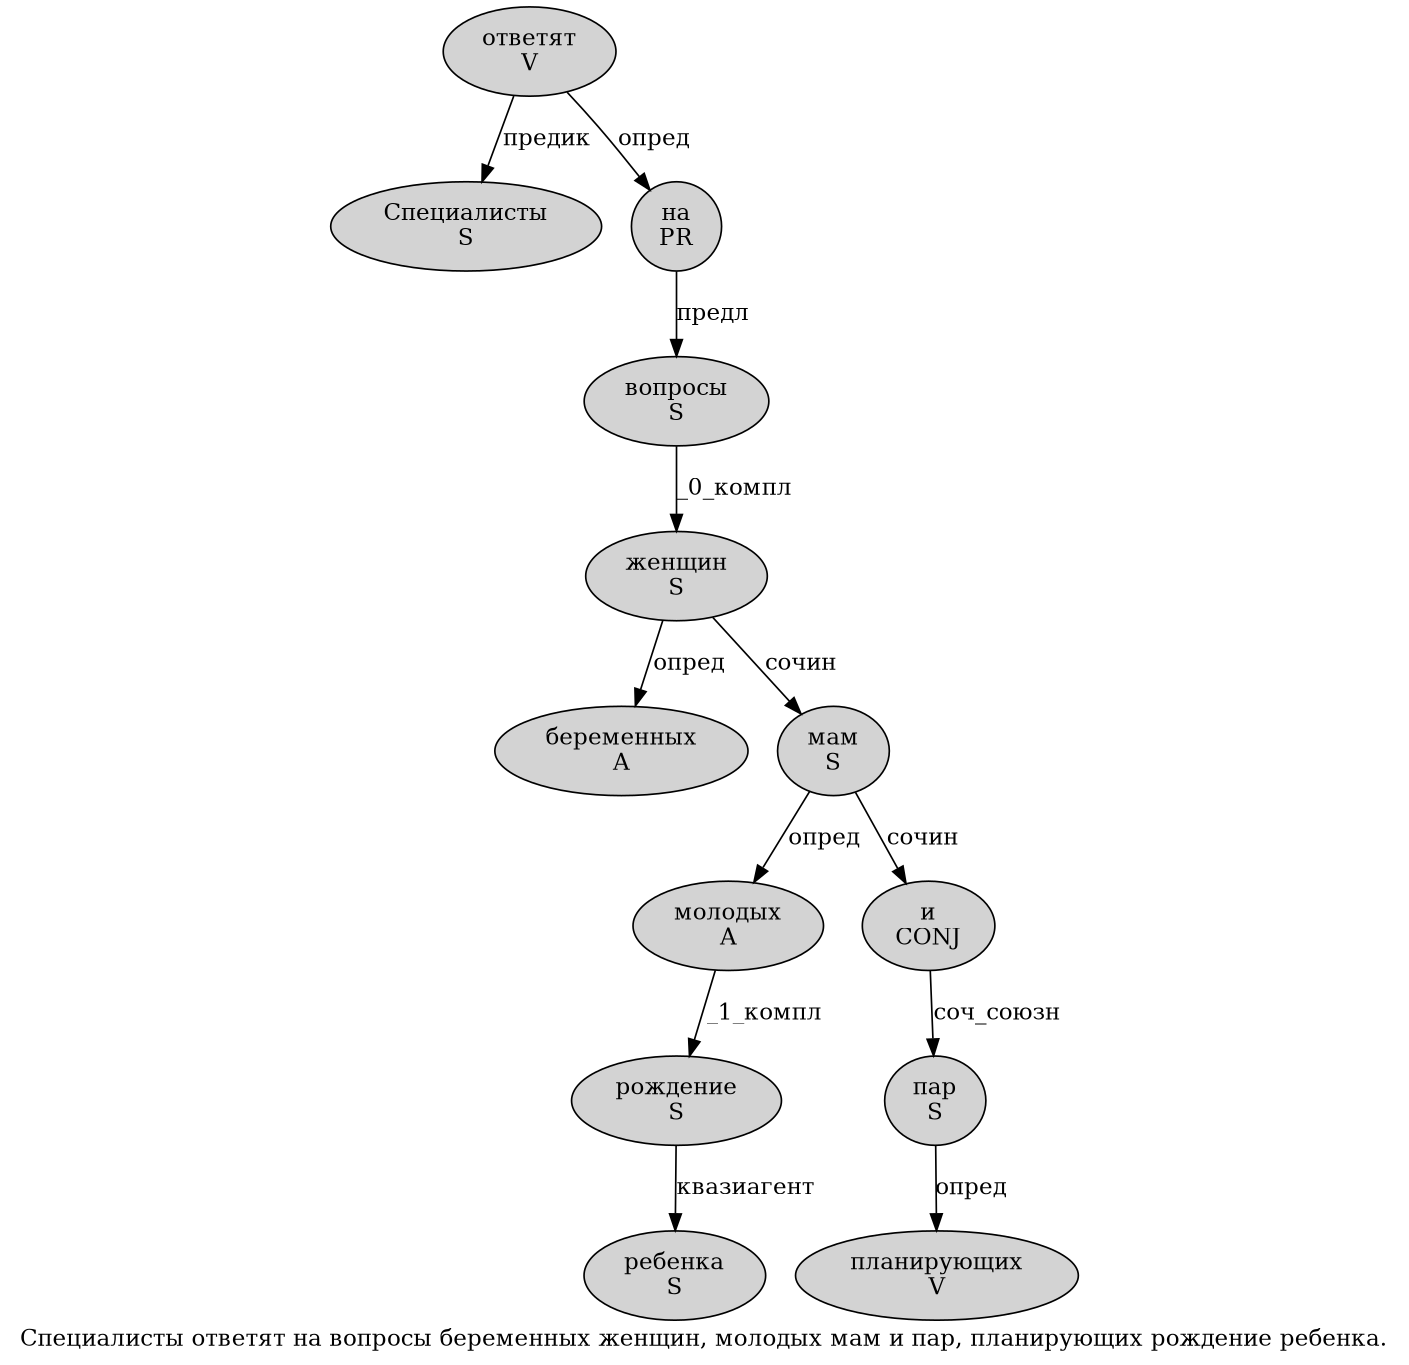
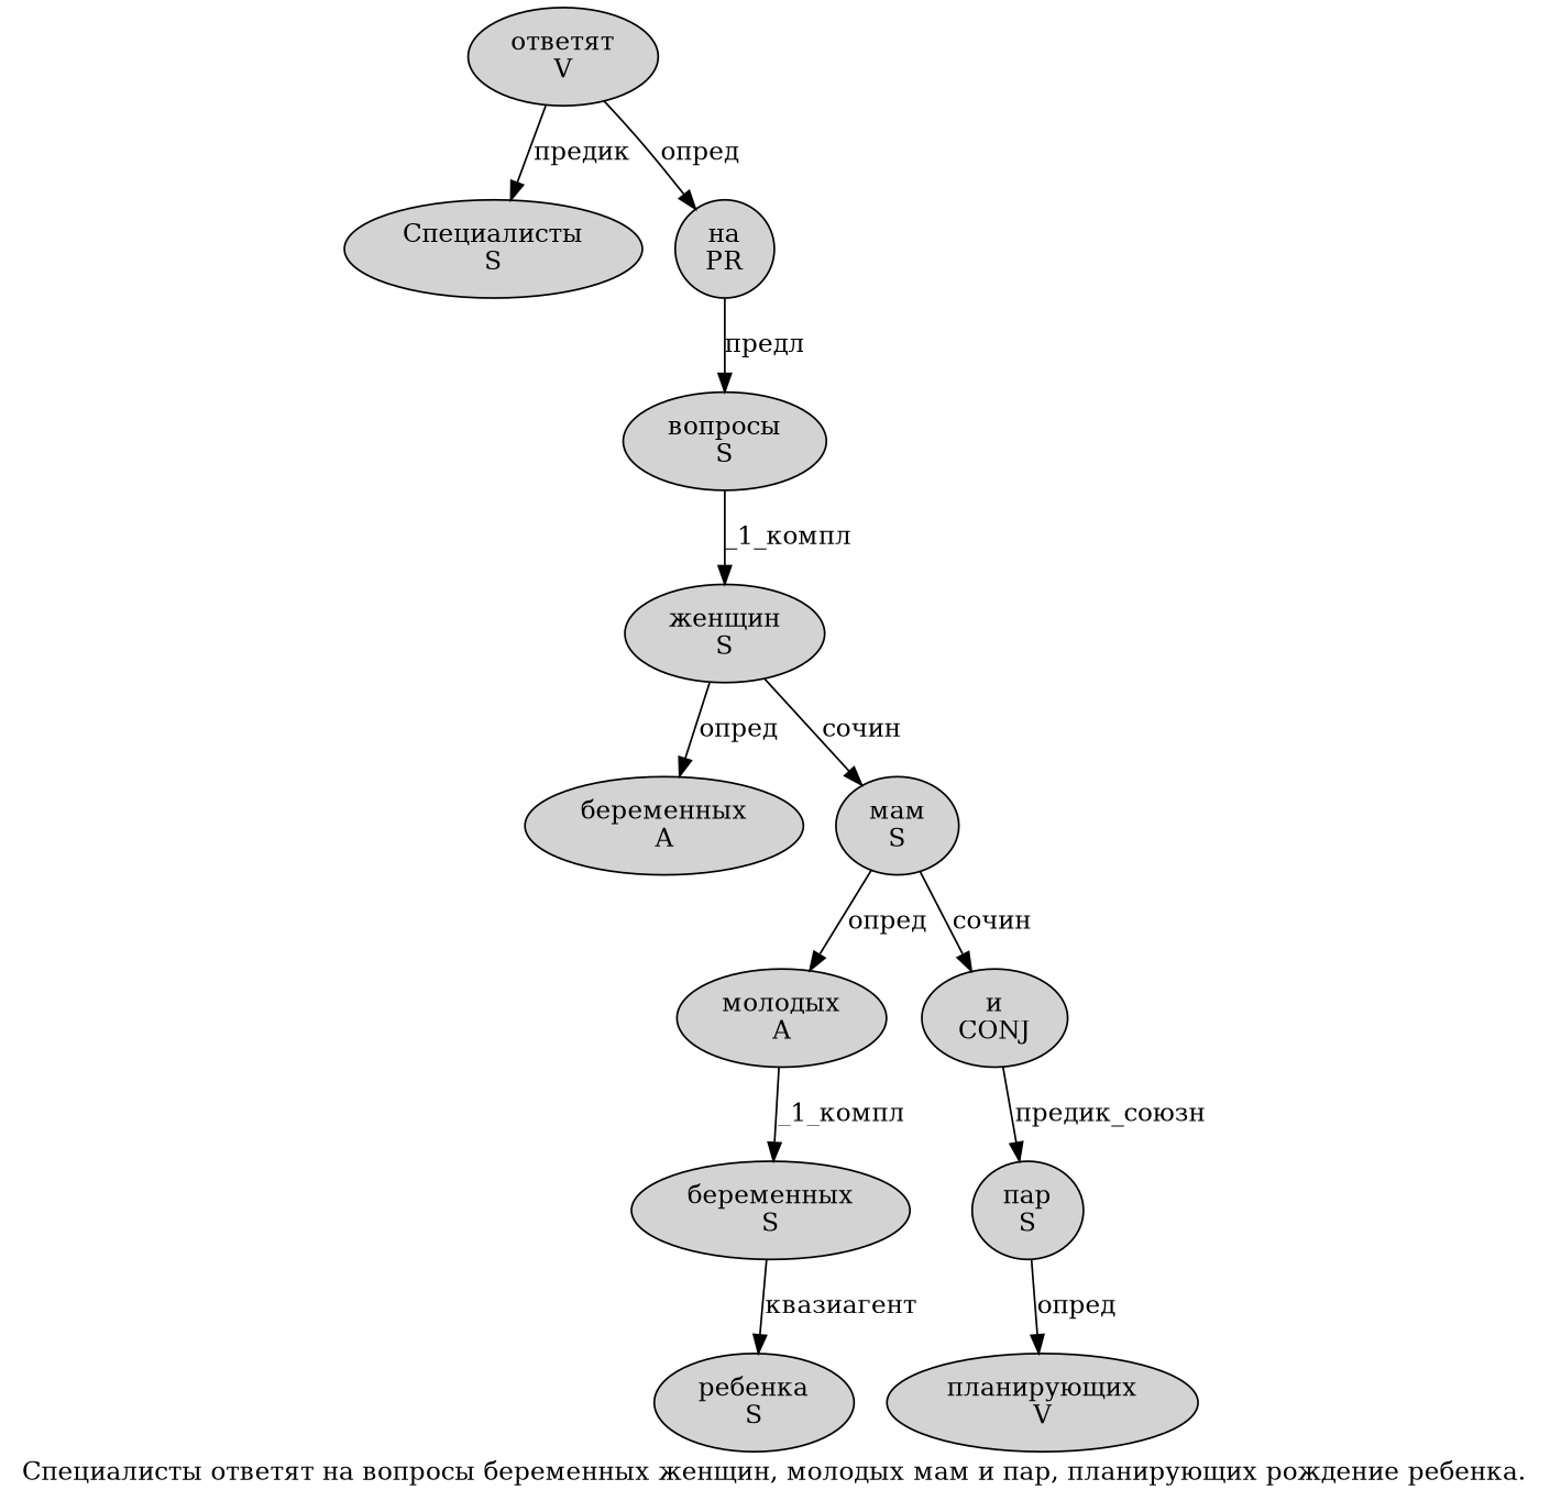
  digraph {
    label="Специалисты ответят на вопросы беременных женщин, молодых мам и пар, планирующих рождение ребенка."
    node [fillcolor=lightgray penwidth=1 shape=ellipse style=filled]
    n1 [label="Специалисты\nS"]
    n2 [label="ответят\nV"]
    n3 [label="на\nPR"]
    n4 [label="вопросы\nS"]
    n5 [label="женщин\nS"]
    n6 [label="беременных\nA"]
    n7 [label="мам\nS"]
    n8 [label="молодых\nA"]
    n9 [label="и\nCONJ"]
-   n10 [label="рождение\nS"]
+   n10 [label="беременных\nS"]
    n11 [label="пар\nS"]
    n12 [label="планирующих\nV"]
    n13 [label="ребенка\nS"]
    n2 -> n1 [label="предик"]
    n2 -> n3 [label="опред"]
    n3 -> n4 [label="предл"]
-   n4 -> n5 [label="_0_компл"]
+   n4 -> n5 [label="_1_компл"]
    n5 -> n6 [label="опред"]
    n5 -> n7 [label="сочин"]
    n7 -> n8 [label="опред"]
    n7 -> n9 [label="сочин"]
    n8 -> n10 [label="_1_компл"]
-   n9 -> n11 [label="соч_союзн"]
+   n9 -> n11 [label="предик_союзн"]
    n10 -> n13 [label="квазиагент"]
    n11 -> n12 [label="опред"]
  }
